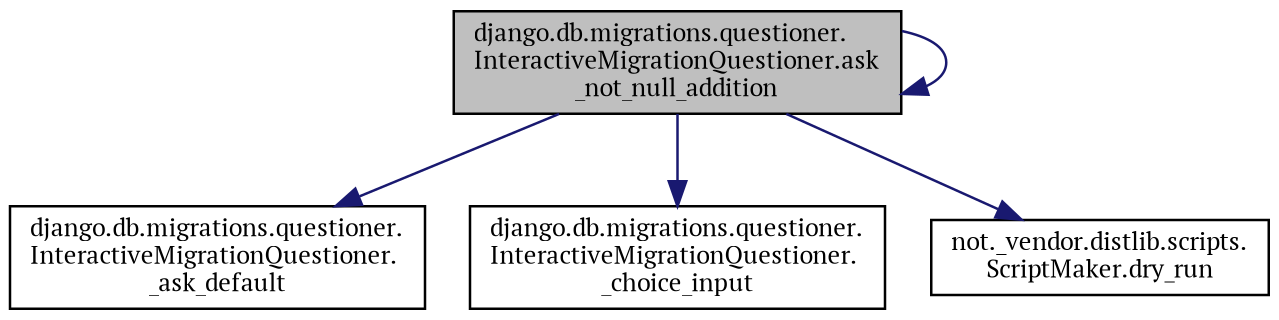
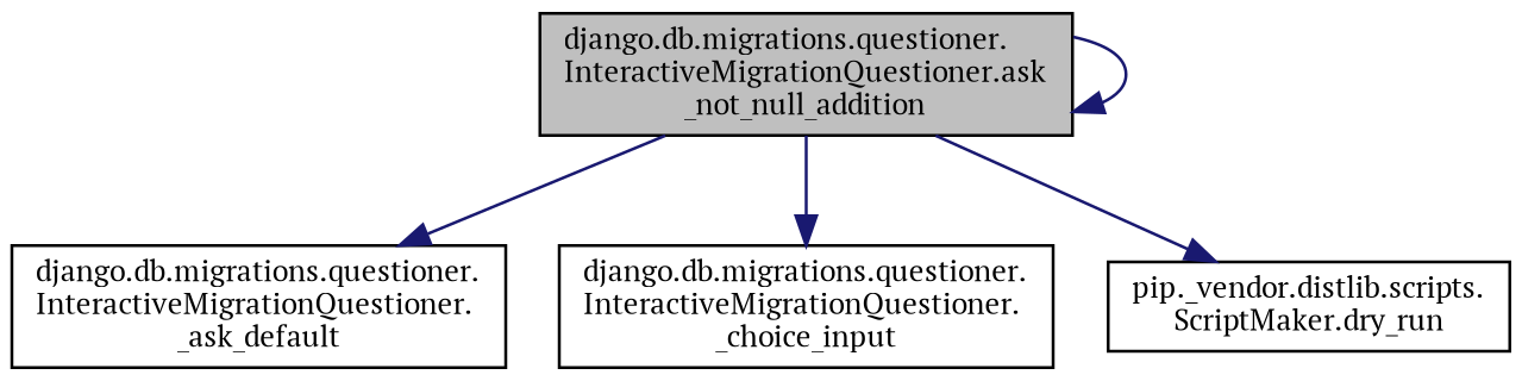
  digraph {
    rankdir=TB
    fontname="PT Serif"
    node [color=black fillcolor=white fontname="PT Serif" fontsize=10 shape=record style=filled]
    edge [color=midnightblue fontname="PT Serif" fontsize=10 labelfontname=Helvetica labelfontsize=10 style=solid]
    n1 [fillcolor=grey75 fontcolor=black height=0.2 label="django.db.migrations.questioner.\lInteractiveMigrationQuestioner.ask\l_not_null_addition" width=0.4]
    n2 [height=0.2 label="django.db.migrations.questioner.\lInteractiveMigrationQuestioner.\l_ask_default" width=0.4]
    n3 [height=0.2 label="django.db.migrations.questioner.\lInteractiveMigrationQuestioner.\l_choice_input" width=0.4]
-   n4 [height=0.2 label="not._vendor.distlib.scripts.\lScriptMaker.dry_run" width=0.4]
+   n4 [height=0.2 label="pip._vendor.distlib.scripts.\lScriptMaker.dry_run" width=0.4]
    n1 -> n1
    n1 -> n2
    n1 -> n3
    n1 -> n4
  }
